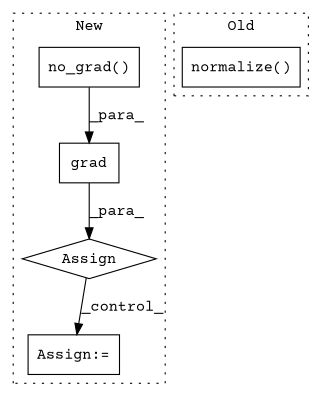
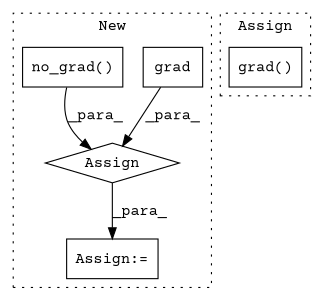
  digraph {
    fontname="Courier Prime"
    node [a=75 fontname="Courier Prime" s=4074 shape=box]
    edge [fontname="Courier Prime"]
    n1 [a=39 l="5,24" label=Assign s="4069,4079" shape=diamond]
    n2 [a=49 l=5 label=grad]
    n3 [l=15 label="no_grad()"]
    n4 [a=68 l=3 label="Assign:=" s=4243]
-   n5 [l="30,13" label="normalize()" s="2194,2232"]
+   n5 [l="30,13" label="grad()" s="2194,2232"]
    subgraph cluster_1 {
      label=New
      style=dotted
      n1
      n2
      n3
      n4
    }
    subgraph cluster_2 {
-     label=Old
+     label=Assign
      style=dotted
      n5
    }
-   n1 -> n4 [label=_control_]
+   n1 -> n4 [label=_para_]
    n2 -> n1 [label=_para_]
-   n3 -> n2 [label=_para_]
+   n3 -> n1 [label=_para_]
  }
